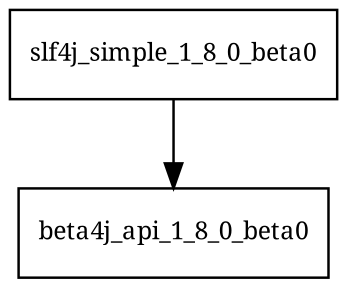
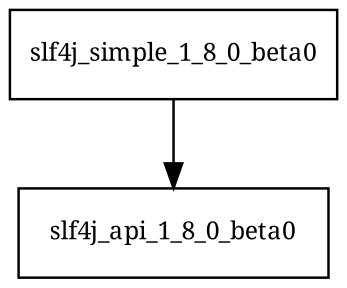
  digraph {
    fontname="Noto Serif"
    node [fontsize=10.0 shape=box fontname="Noto Serif"]
    slf4j_simple_1_8_0_beta0
-   slf4j_api_1_8_0_beta0 [label=beta4j_api_1_8_0_beta0]
+   slf4j_api_1_8_0_beta0
    slf4j_simple_1_8_0_beta0 -> slf4j_api_1_8_0_beta0 [fontname="Noto Serif"]
  }
